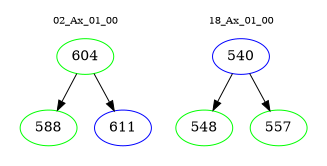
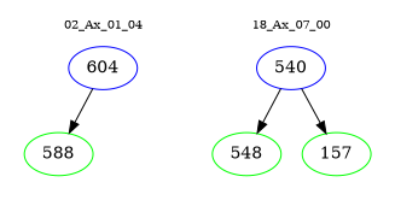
  digraph {
    node [color=blue]
    edge [color=black]
-   n1 [color=green label=604]
+   n1 [label=604]
    n2 [color=green label=588]
-   n3 [label=611]
    n4 [label=540]
    n5 [color=green label=548]
-   n6 [color=green label=557]
+   n6 [color=green label=157]
    subgraph cluster_1 {
      color=white
      fontsize=10
-     label="02_Ax_01_00"
+     label="02_Ax_01_04"
      n1
      n2
-     n3
    }
    subgraph cluster_2 {
      color=white
      fontsize=10
-     label="18_Ax_01_00"
+     label="18_Ax_07_00"
      n4
      n5
      n6
    }
    n1 -> n2
-   n1 -> n3
    n4 -> n5
    n4 -> n6
  }
